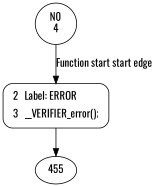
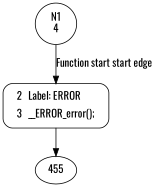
  digraph {
    fontname=Oswald
    node [fontname=Oswald]
    edge [fontname=Oswald]
-   n1 [label="N0\n4" shape=circle]
-   n2 [fillcolor=white label=<<table border="0" cellborder="0" cellpadding="3" bgcolor="white"><tr><td align="right">2</td><td align="left">Label: ERROR</td></tr><tr><td align="right">3</td><td align="left">__VERIFIER_error();</td></tr></table>> penwidth=1 shape=Mrecord style="filled,bold"]
+   n1 [label="N1\n4" shape=circle]
+   n2 [fillcolor=white label=<<table border="0" cellborder="0" cellpadding="3" bgcolor="white"><tr><td align="right">2</td><td align="left">Label: ERROR</td></tr><tr><td align="right">3</td><td align="left">__ERROR_error();</td></tr></table>> penwidth=1 shape=Mrecord style="filled,bold"]
    455
    n1 -> n2 [label="Function start start edge"]
    n2 -> 455
  }
